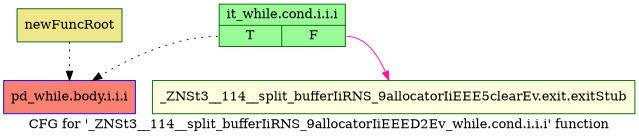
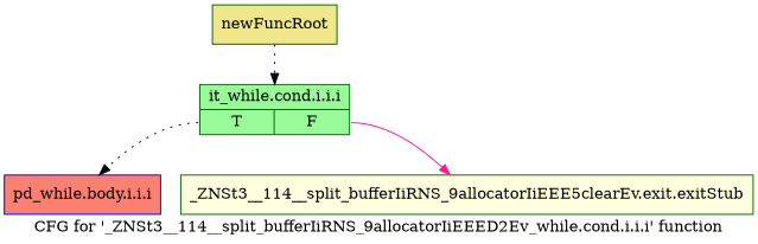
  digraph {
    label="CFG for '_ZNSt3__114__split_bufferIiRNS_9allocatorIiEEED2Ev_while.cond.i.i.i' function"
    node [color=darkgreen shape=record style=filled]
    edge [color=black style=dotted]
    n1 [fillcolor=khaki label="{newFuncRoot}"]
    n2 [fillcolor=palegreen label="{it_while.cond.i.i.i|{<s0>T|<s1>F}}"]
    n3 [fillcolor=lightyellow label="{_ZNSt3__114__split_bufferIiRNS_9allocatorIiEEE5clearEv.exit.exitStub}"]
    n4 [color=blue fillcolor=salmon label="{pd_while.body.i.i.i}"]
-   n1 -> n4
+   n1 -> n2
    n2 -> n3 [color=deeppink style=solid tailport=s1]
    n2 -> n4 [tailport=s0]
  }
